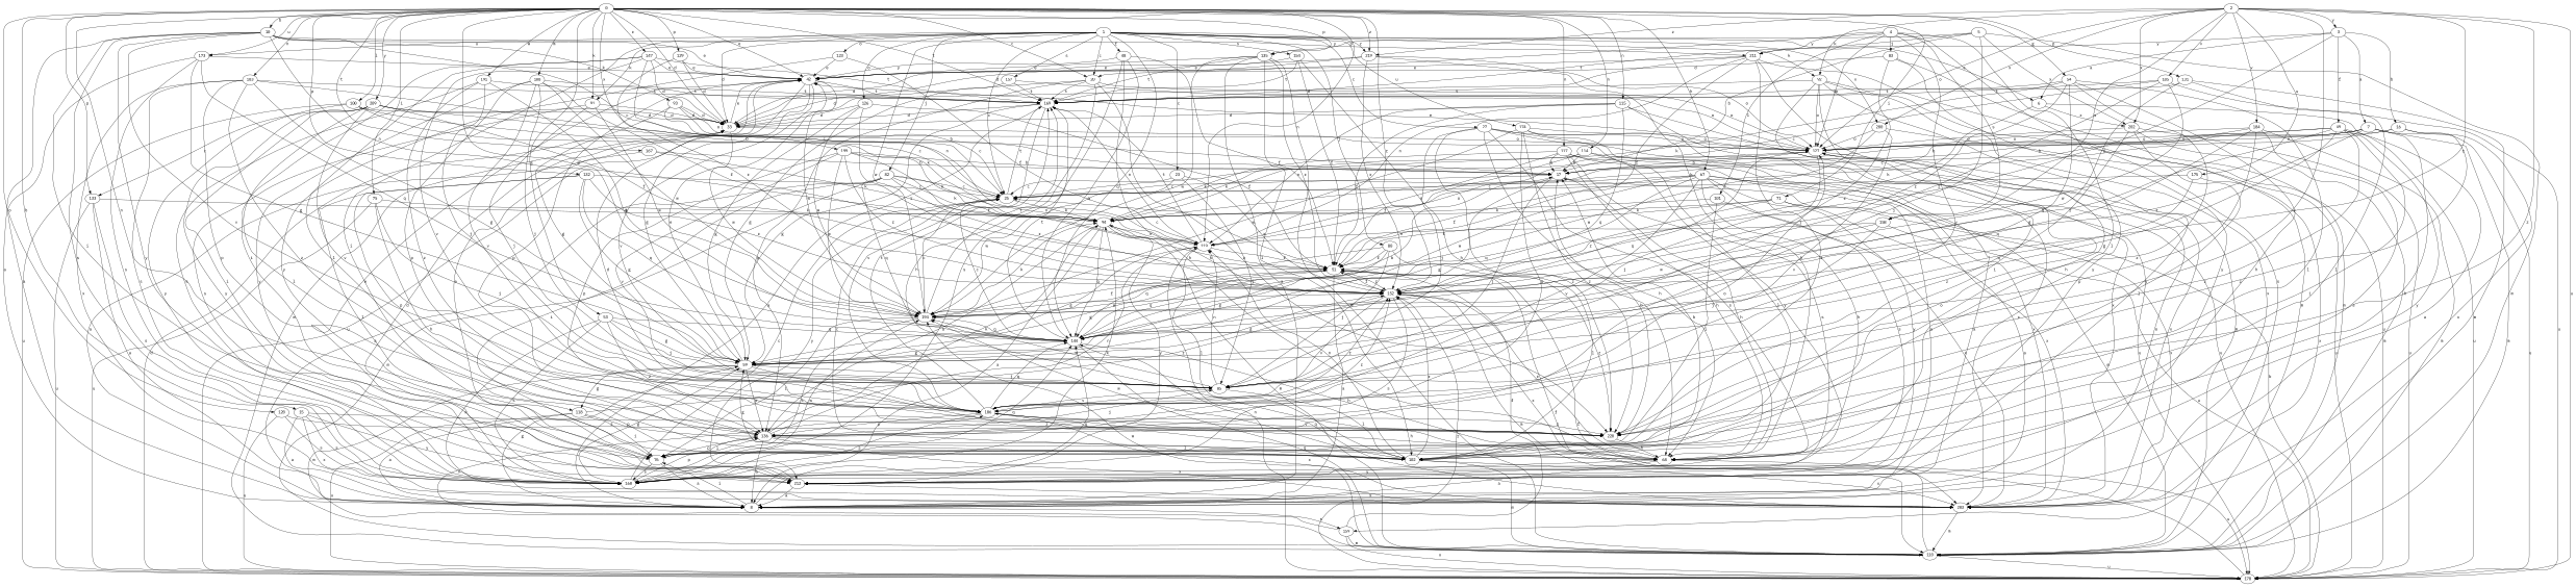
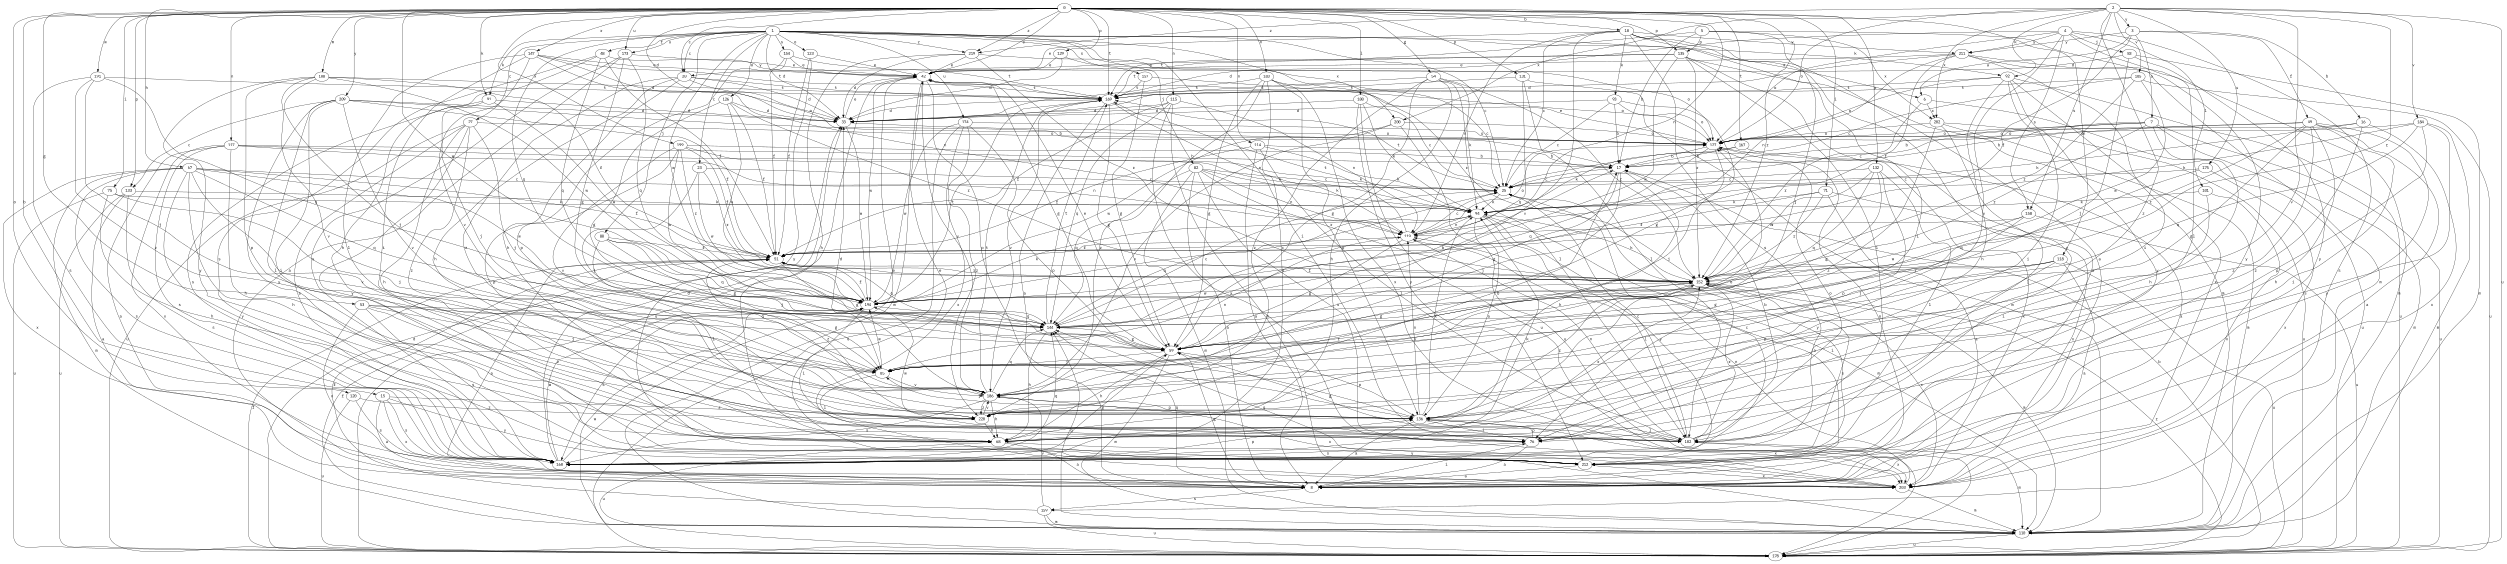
  strict digraph {
    fontname="IBM Plex Mono"
    node [fontname="IBM Plex Mono"]
    edge [fontname="IBM Plex Mono"]
    0
    10
    15
    20
    33
    42
    53
    54
    67
    71
    75
    91
    100
    108
    114
    115
    117
    118
    119
    120
    129
    131
    132
    133
    135
    147
    152
    167
    169
    173
    183
    191
    194
    199
    209
    219
    25
    76
    186
    211
    8
    93
    160
    212
    220
    203
    127
    68
    136
    178
    110
    59
    144
    85
    102
    94
    51
    17
    1
    6
    23
    n62 [label=27]
    48
    80
    82
    92
    123
    126
    154
    157
    174
    200
    202
    2
    158
    175
    184
    185
    3
    7
    16
    49
    4
    83
    101
    159
    5
    0 -> 10 [label=b]
    0 -> 15 [label=b]
    0 -> 20 [label=c]
    0 -> 33 [label=d]
    0 -> 42 [label=e]
    0 -> 53 [label=g]
    0 -> 54 [label=g]
    0 -> 67 [label=h]
    0 -> 71 [label=i]
    0 -> 75 [label=i]
    0 -> 91 [label=k]
    0 -> 100 [label=l]
    0 -> 108 [label=m]
    0 -> 114 [label=n]
    0 -> 115 [label=n]
    0 -> 117 [label=n]
    0 -> 118 [label=n]
    0 -> 119 [label=n]
    0 -> 120 [label=o]
    0 -> 129 [label=p]
    0 -> 131 [label=p]
    0 -> 132 [label=p]
    0 -> 133 [label=p]
    0 -> 135 [label=p]
    0 -> 147 [label=r]
    0 -> 152 [label=r]
    0 -> 167 [label=t]
    0 -> 169 [label=t]
    0 -> 173 [label=u]
    0 -> 183 [label=n]
    0 -> 191 [label=w]
    0 -> 194 [label=w]
    0 -> 199 [label=x]
    0 -> 209 [label=y]
    0 -> 219 [label=z]
    10 -> 42 [label=e]
    10 -> 119 [label=n]
    10 -> 25 [label=c]
    10 -> 76 [label=i]
    10 -> 186 [label=v]
    10 -> 211 [label=y]
    10 -> 8 [label=a]
    10 -> 93 [label=k]
    10 -> 160 [label=s]
    10 -> 212 [label=y]
    15 -> 8 [label=a]
    15 -> 160 [label=s]
    15 -> 212 [label=y]
    15 -> 220 [label=z]
    15 -> 203 [label=x]
    20 -> 33 [label=d]
    20 -> 169 [label=t]
    20 -> 220 [label=z]
    20 -> 127 [label=o]
    20 -> 68 [label=h]
    20 -> 136 [label=p]
    33 -> 42 [label=e]
    33 -> 194 [label=w]
    33 -> 127 [label=o]
    42 -> 169 [label=t]
    42 -> 194 [label=w]
    42 -> 186 [label=v]
    42 -> 136 [label=p]
    42 -> 178 [label=u]
    42 -> 110 [label=m]
    42 -> 59 [label=g]
    53 -> 160 [label=s]
    53 -> 220 [label=z]
    53 -> 203 [label=x]
    53 -> 59 [label=g]
    53 -> 144 [label=q]
    53 -> 85 [label=j]
    54 -> 152 [label=r]
    54 -> 169 [label=t]
    54 -> 220 [label=z]
    54 -> 68 [label=h]
    54 -> 59 [label=g]
    54 -> 102 [label=l]
    54 -> 94 [label=k]
    67 -> 194 [label=w]
    67 -> 25 [label=c]
    67 -> 186 [label=v]
    67 -> 160 [label=s]
    67 -> 212 [label=y]
    67 -> 203 [label=x]
    67 -> 68 [label=h]
    67 -> 110 [label=m]
    67 -> 144 [label=q]
    67 -> 51 [label=f]
    71 -> 152 [label=r]
    71 -> 8 [label=a]
    71 -> 203 [label=x]
    71 -> 94 [label=k]
    71 -> 51 [label=f]
    75 -> 68 [label=h]
    75 -> 178 [label=u]
    75 -> 85 [label=j]
    75 -> 94 [label=k]
    91 -> 33 [label=d]
    91 -> 194 [label=w]
    91 -> 160 [label=s]
    91 -> 85 [label=j]
    100 -> 33 [label=d]
    100 -> 25 [label=c]
    100 -> 212 [label=y]
    100 -> 178 [label=u]
    100 -> 94 [label=k]
    108 -> 169 [label=t]
    108 -> 194 [label=w]
    108 -> 186 [label=v]
    108 -> 212 [label=y]
    108 -> 136 [label=p]
    108 -> 85 [label=j]
    108 -> 51 [label=f]
    114 -> 8 [label=a]
    114 -> 102 [label=l]
    114 -> 94 [label=k]
    114 -> 51 [label=f]
    114 -> 17 [label=b]
    115 -> 33 [label=d]
    115 -> 119 [label=n]
    115 -> 203 [label=x]
    115 -> 110 [label=m]
    115 -> 144 [label=q]
    115 -> 51 [label=f]
    117 -> 119 [label=n]
    117 -> 8 [label=a]
    117 -> 160 [label=s]
    117 -> 203 [label=x]
    117 -> 68 [label=h]
    117 -> 94 [label=k]
    117 -> 17 [label=b]
    118 -> 152 [label=r]
    118 -> 76 [label=i]
    118 -> 8 [label=a]
    118 -> 136 [label=p]
    118 -> 178 [label=u]
-   59 -> 118 [label=g]
+   118 -> 59 [label=g]
    119 -> 169 [label=t]
    119 -> 25 [label=c]
    119 -> 127 [label=o]
    119 -> 59 [label=g]
    119 -> 102 [label=l]
    119 -> 51 [label=f]
    120 -> 160 [label=s]
    120 -> 220 [label=z]
    120 -> 178 [label=u]
    129 -> 33 [label=d]
    129 -> 42 [label=e]
    129 -> 152 [label=r]
    131 -> 169 [label=t]
    131 -> 110 [label=m]
    131 -> 144 [label=q]
    131 -> 102 [label=l]
    132 -> 152 [label=r]
    132 -> 25 [label=c]
    132 -> 136 [label=p]
    132 -> 59 [label=g]
    132 -> 144 [label=q]
    132 -> 102 [label=l]
    133 -> 8 [label=a]
    133 -> 160 [label=s]
    133 -> 178 [label=u]
    133 -> 94 [label=k]
    135 -> 42 [label=e]
    135 -> 152 [label=r]
    135 -> 169 [label=t]
    135 -> 194 [label=w]
    135 -> 8 [label=a]
    135 -> 110 [label=m]
    135 -> 102 [label=l]
    147 -> 33 [label=d]
    147 -> 42 [label=e]
    147 -> 119 [label=n]
    147 -> 169 [label=t]
    147 -> 76 [label=i]
    147 -> 186 [label=v]
    147 -> 102 [label=l]
    152 -> 194 [label=w]
    152 -> 186 [label=v]
    152 -> 160 [label=s]
    152 -> 203 [label=x]
    152 -> 110 [label=m]
    152 -> 59 [label=g]
    152 -> 94 [label=k]
    152 -> 51 [label=f]
    167 -> 8 [label=a]
    167 -> 94 [label=k]
    167 -> 17 [label=b]
    169 -> 33 [label=d]
    169 -> 119 [label=n]
    169 -> 186 [label=v]
    169 -> 8 [label=a]
    169 -> 59 [label=g]
    173 -> 42 [label=e]
    173 -> 8 [label=a]
    173 -> 160 [label=s]
    173 -> 59 [label=g]
    173 -> 144 [label=q]
    183 -> 169 [label=t]
    183 -> 25 [label=c]
    183 -> 160 [label=s]
    183 -> 220 [label=z]
    183 -> 203 [label=x]
    183 -> 136 [label=p]
    183 -> 59 [label=g]
    191 -> 169 [label=t]
    191 -> 160 [label=s]
    191 -> 220 [label=z]
    191 -> 144 [label=q]
    191 -> 85 [label=j]
    194 -> 169 [label=t]
    194 -> 25 [label=c]
    194 -> 76 [label=i]
    194 -> 160 [label=s]
    194 -> 144 [label=q]
    194 -> 94 [label=k]
    194 -> 51 [label=f]
    199 -> 152 [label=r]
    199 -> 194 [label=w]
    199 -> 186 [label=v]
    199 -> 136 [label=p]
    199 -> 94 [label=k]
    199 -> 51 [label=f]
    199 -> 17 [label=b]
    209 -> 33 [label=d]
    209 -> 133 [label=c]
    209 -> 76 [label=i]
    209 -> 186 [label=v]
    209 -> 212 [label=y]
    209 -> 102 [label=l]
    209 -> 51 [label=f]
    209 -> 17 [label=b]
    219 -> 33 [label=d]
    219 -> 42 [label=e]
    219 -> 152 [label=r]
    219 -> 127 [label=o]
    219 -> 68 [label=h]
    25 -> 169 [label=t]
    25 -> 212 [label=y]
    25 -> 94 [label=k]
    76 -> 8 [label=a]
    76 -> 160 [label=s]
    76 -> 136 [label=p]
    186 -> 33 [label=d]
    186 -> 152 [label=r]
    186 -> 169 [label=t]
    186 -> 160 [label=s]
    186 -> 220 [label=z]
    186 -> 203 [label=x]
    186 -> 68 [label=h]
    186 -> 136 [label=p]
    186 -> 144 [label=q]
    211 -> 33 [label=d]
    211 -> 42 [label=e]
    211 -> 119 [label=n]
    211 -> 76 [label=i]
    211 -> 212 [label=y]
    211 -> 110 [label=m]
    211 -> 51 [label=f]
    8 -> 76 [label=i]
    8 -> 127 [label=o]
    8 -> 59 [label=g]
    8 -> 144 [label=q]
    8 -> 159 [label=s]
    93 -> 33 [label=d]
    93 -> 25 [label=c]
    93 -> 127 [label=o]
    93 -> 59 [label=g]
    93 -> 17 [label=b]
    160 -> 33 [label=d]
    160 -> 42 [label=e]
    160 -> 194 [label=w]
    160 -> 25 [label=c]
    160 -> 136 [label=p]
    160 -> 59 [label=g]
    160 -> 144 [label=q]
    160 -> 94 [label=k]
    212 -> 42 [label=e]
    212 -> 8 [label=a]
    212 -> 203 [label=x]
    220 -> 186 [label=v]
    220 -> 68 [label=h]
    220 -> 17 [label=b]
-   178 -> 119 [label=n]
+   203 -> 119 [label=n]
    203 -> 110 [label=m]
    203 -> 144 [label=q]
    127 -> 42 [label=e]
    127 -> 203 [label=x]
    127 -> 144 [label=q]
    127 -> 85 [label=j]
    127 -> 17 [label=b]
    68 -> 152 [label=r]
    68 -> 8 [label=a]
    68 -> 212 [label=y]
    68 -> 178 [label=u]
    136 -> 119 [label=n]
    136 -> 152 [label=r]
    136 -> 76 [label=i]
    136 -> 8 [label=a]
    136 -> 203 [label=x]
    136 -> 127 [label=o]
    136 -> 85 [label=j]
    136 -> 102 [label=l]
    136 -> 94 [label=k]
    178 -> 33 [label=d]
    178 -> 152 [label=r]
    178 -> 51 [label=f]
    178 -> 17 [label=b]
    110 -> 194 [label=w]
    110 -> 178 [label=u]
-   144 -> 110 [label=q]
+   110 -> 144 [label=q]
    110 -> 51 [label=f]
    59 -> 42 [label=e]
    59 -> 68 [label=h]
    59 -> 136 [label=p]
    59 -> 110 [label=m]
    59 -> 85 [label=j]
    144 -> 169 [label=t]
    144 -> 25 [label=c]
    144 -> 68 [label=h]
    144 -> 59 [label=g]
    144 -> 17 [label=b]
    85 -> 119 [label=n]
    85 -> 194 [label=w]
    85 -> 186 [label=v]
    85 -> 102 [label=l]
    102 -> 119 [label=n]
    102 -> 152 [label=r]
    102 -> 194 [label=w]
    102 -> 25 [label=c]
    102 -> 203 [label=x]
    102 -> 127 [label=o]
    102 -> 110 [label=m]
    102 -> 59 [label=g]
    102 -> 17 [label=b]
    94 -> 119 [label=n]
    94 -> 8 [label=a]
    94 -> 212 [label=y]
    94 -> 136 [label=a]
    94 -> 110 [label=m]
    94 -> 144 [label=q]
    51 -> 152 [label=r]
    51 -> 8 [label=a]
    51 -> 220 [label=z]
    51 -> 59 [label=g]
    51 -> 144 [label=q]
    17 -> 25 [label=c]
    17 -> 68 [label=h]
    17 -> 59 [label=g]
    17 -> 85 [label=j]
    1 -> 20 [label=c]
    1 -> 33 [label=d]
    1 -> 91 [label=k]
    1 -> 173 [label=u]
    1 -> 194 [label=w]
    1 -> 219 [label=z]
    1 -> 25 [label=c]
    1 -> 76 [label=i]
    1 -> 144 [label=q]
    1 -> 6 [label=a]
    1 -> 23 [label=c]
    1 -> n62 [label=c]
    1 -> 48 [label=f]
    1 -> 80 [label=j]
    1 -> 82 [label=j]
    1 -> 92 [label=k]
    1 -> 123 [label=o]
    1 -> 126 [label=o]
    1 -> 154 [label=s]
    1 -> 157 [label=s]
    1 -> 174 [label=u]
    1 -> 200 [label=x]
    6 -> 152 [label=r]
    6 -> 178 [label=u]
    6 -> 202 [label=x]
    23 -> 152 [label=r]
    23 -> 194 [label=w]
    23 -> 25 [label=c]
    23 -> 85 [label=j]
    n62 -> 160 [label=s]
    n62 -> 212 [label=y]
    n62 -> 220 [label=z]
    n62 -> 127 [label=o]
    n62 -> 68 [label=h]
    n62 -> 178 [label=u]
    n62 -> 85 [label=j]
    48 -> 42 [label=y]
    48 -> 160 [label=s]
    48 -> 68 [label=h]
    48 -> 144 [label=q]
    48 -> 51 [label=f]
    80 -> 59 [label=g]
    80 -> 144 [label=q]
    80 -> 85 [label=j]
    80 -> 102 [label=l]
    80 -> 51 [label=f]
    82 -> 119 [label=n]
    82 -> 152 [label=r]
    82 -> 25 [label=c]
    82 -> 76 [label=i]
    82 -> 8 [label=a]
    82 -> 110 [label=m]
    82 -> 144 [label=q]
    82 -> 94 [label=k]
    92 -> 169 [label=t]
    92 -> 76 [label=i]
    92 -> 212 [label=y]
    92 -> 203 [label=x]
    92 -> 127 [label=o]
    92 -> 68 [label=h]
    92 -> 178 [label=u]
    123 -> 42 [label=e]
    123 -> 212 [label=y]
    123 -> 51 [label=f]
    126 -> 33 [label=d]
    126 -> 152 [label=r]
    126 -> 194 [label=w]
    126 -> 59 [label=g]
    126 -> 51 [label=f]
    154 -> 42 [label=e]
    154 -> 169 [label=t]
    154 -> 68 [label=h]
    154 -> 51 [label=f]
    157 -> 169 [label=t]
    157 -> 127 [label=o]
    157 -> 59 [label=g]
    174 -> 194 [label=w]
    174 -> 220 [label=z]
    174 -> 203 [label=x]
    174 -> 127 [label=o]
    174 -> 136 [label=p]
    174 -> 178 [label=u]
    200 -> 194 [label=w]
    200 -> 186 [label=v]
    200 -> 127 [label=o]
    200 -> 178 [label=u]
    202 -> 220 [label=z]
    202 -> 127 [label=o]
    202 -> 178 [label=u]
    202 -> 110 [label=m]
    202 -> 102 [label=l]
    2 -> 152 [label=r]
    2 -> 219 [label=z]
    2 -> 186 [label=v]
    2 -> 220 [label=z]
    2 -> 127 [label=o]
    2 -> 178 [label=u]
    2 -> 92 [label=k]
    2 -> 200 [label=x]
    2 -> 202 [label=x]
    2 -> 158 [label=s]
    2 -> 175 [label=u]
    2 -> 184 [label=v]
    2 -> 185 [label=v]
    2 -> 3 [label=y]
    158 -> 119 [label=n]
    158 -> 194 [label=w]
    158 -> 178 [label=u]
    158 -> 85 [label=j]
    175 -> 25 [label=c]
    175 -> 203 [label=x]
    175 -> 144 [label=q]
    184 -> 160 [label=s]
    184 -> 127 [label=o]
    184 -> 136 [label=p]
    184 -> 110 [label=m]
    184 -> 144 [label=q]
    184 -> 94 [label=k]
    185 -> 152 [label=r]
    185 -> 169 [label=t]
    185 -> 194 [label=w]
    185 -> 25 [label=c]
    185 -> 178 [label=u]
    3 -> 211 [label=y]
    3 -> 51 [label=f]
    3 -> 6 [label=a]
    3 -> 7 [label=a]
    3 -> 16 [label=b]
    3 -> 49 [label=f]
    7 -> 152 [label=r]
    7 -> 25 [label=c]
    7 -> 127 [label=o]
    7 -> 68 [label=h]
    7 -> 178 [label=u]
    7 -> 110 [label=m]
    7 -> 17 [label=b]
    16 -> 220 [label=z]
    16 -> 203 [label=x]
    16 -> 127 [label=o]
    16 -> 94 [label=k]
    49 -> 152 [label=r]
    49 -> 76 [label=i]
    49 -> 8 [label=a]
    49 -> 212 [label=y]
    49 -> 220 [label=z]
    49 -> 127 [label=o]
+   49 -> 68 [label=h]
    49 -> 59 [label=g]
    49 -> 17 [label=b]
    4 -> 33 [label=d]
    4 -> 186 [label=v]
    4 -> 211 [label=y]
    4 -> 127 [label=o]
    4 -> 102 [label=l]
    4 -> 158 [label=s]
    4 -> 83 [label=j]
    4 -> 101 [label=l]
    4 -> 159 [label=s]
    83 -> 20 [label=d]
    83 -> 212 [label=y]
    83 -> 110 [label=m]
    83 -> 85 [label=j]
    101 -> 76 [label=i]
    101 -> 203 [label=x]
    101 -> 94 [label=k]
    159 -> 186 [label=v]
    159 -> 178 [label=u]
    159 -> 110 [label=m]
    159 -> 51 [label=f]
    5 -> 135 [label=p]
    5 -> 169 [label=t]
    5 -> 110 [label=m]
    5 -> 85 [label=j]
    5 -> 17 [label=b]
    5 -> 202 [label=x]
  }
